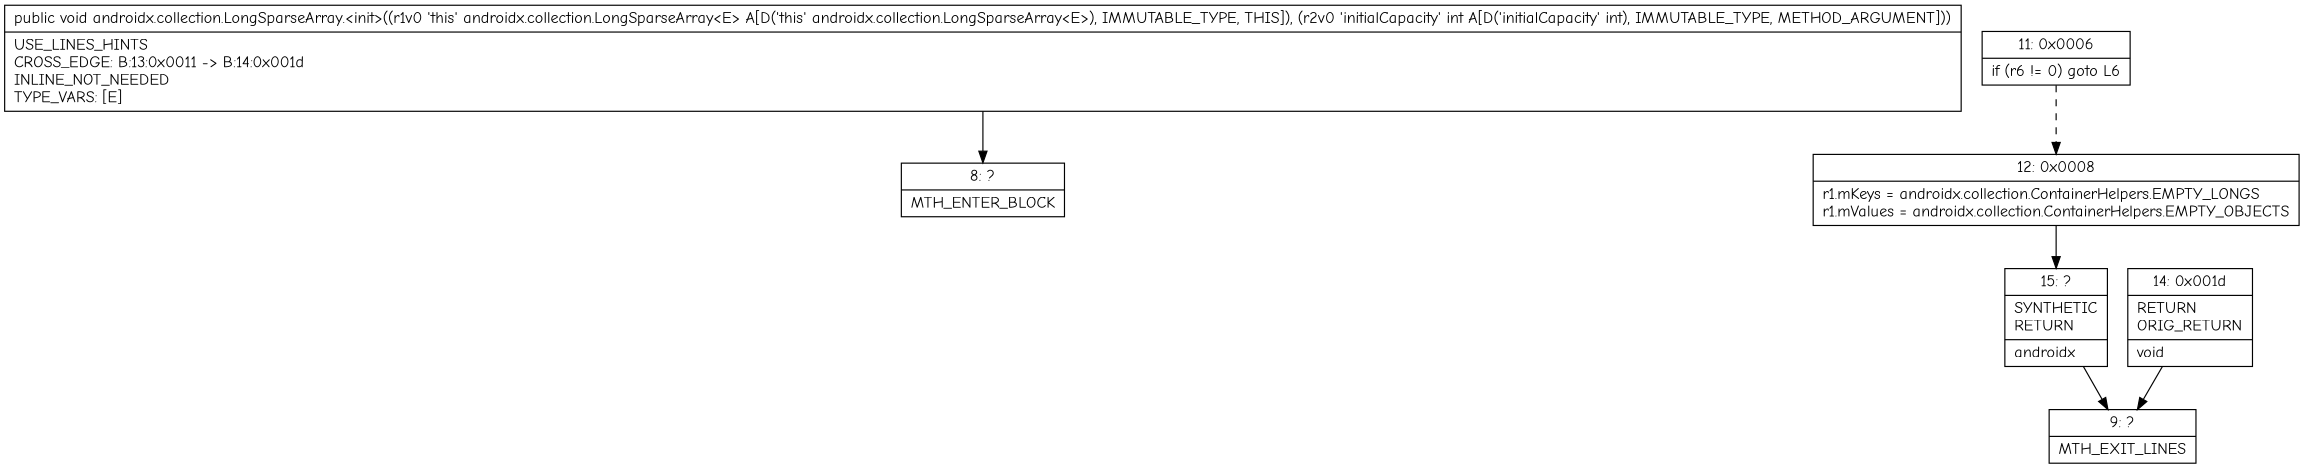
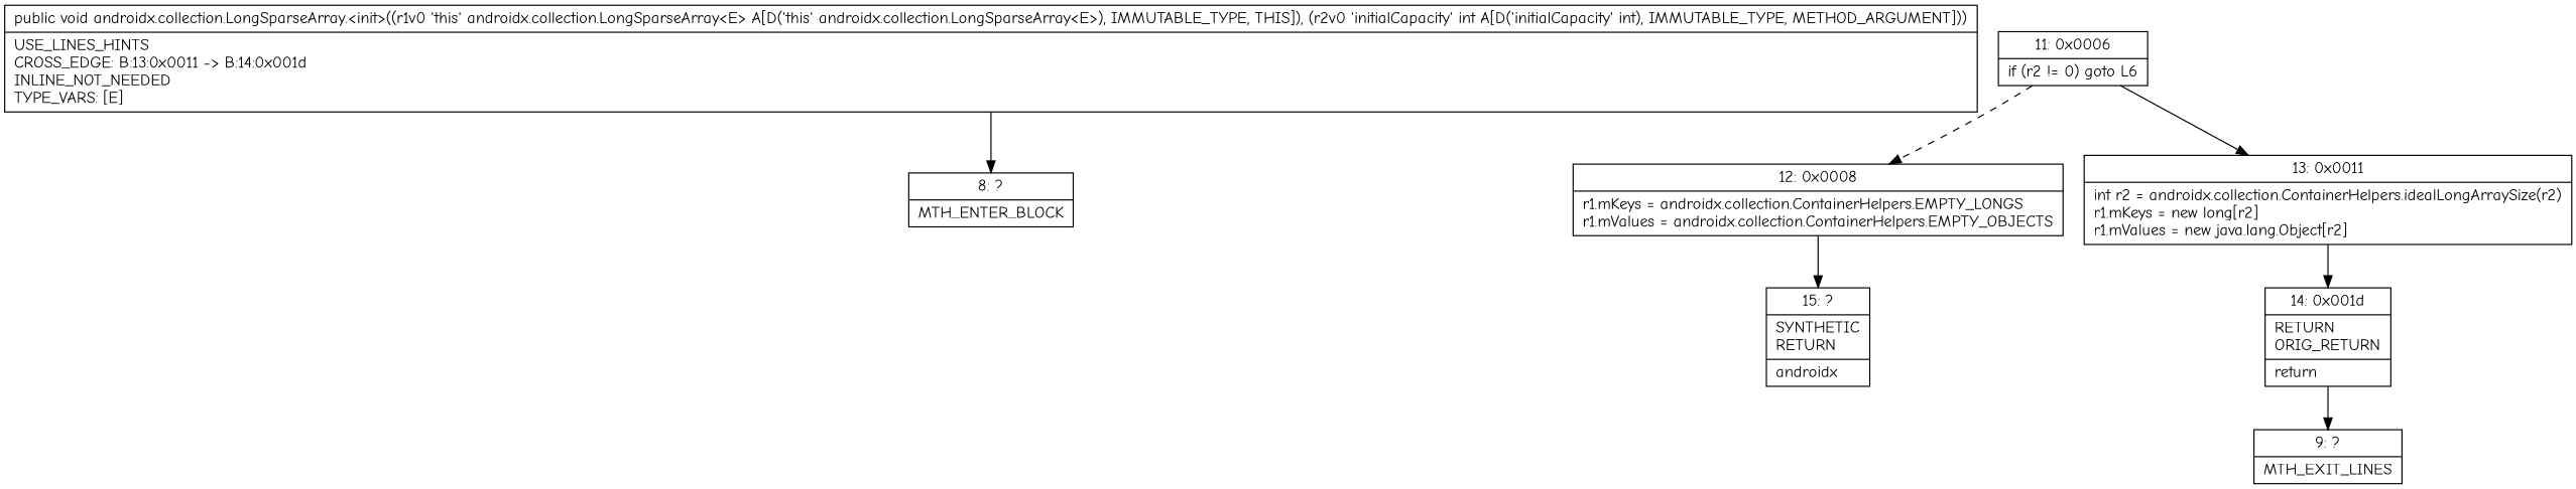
  digraph {
    fontname="Comic Neue"
    node [fontname="Comic Neue" shape=record]
    edge [fontname="Comic Neue"]
    n1 [label="{8\:\ ?|MTH_ENTER_BLOCK\l}"]
-   n2 [label="{11\:\ 0x0006|if (r6 != 0) goto L6\l}"]
+   n2 [label="{11\:\ 0x0006|if (r2 != 0) goto L6\l}"]
    n3 [label="{12\:\ 0x0008|r1.mKeys = androidx.collection.ContainerHelpers.EMPTY_LONGS\lr1.mValues = androidx.collection.ContainerHelpers.EMPTY_OBJECTS\l}"]
+   n4 [label="{13\:\ 0x0011|int r2 = androidx.collection.ContainerHelpers.idealLongArraySize(r2)\lr1.mKeys = new long[r2]\lr1.mValues = new java.lang.Object[r2]\l}"]
    n5 [label="{15\:\ ?|SYNTHETIC\lRETURN\l|androidx\l}"]
-   n6 [label="{14\:\ 0x001d|RETURN\lORIG_RETURN\l|void\l}"]
+   n6 [label="{14\:\ 0x001d|RETURN\lORIG_RETURN\l|return\l}"]
    n7 [label="{9\:\ ?|MTH_EXIT_LINES\l}"]
    n8 [label="{public void androidx.collection.LongSparseArray.\<init\>((r1v0 'this' androidx.collection.LongSparseArray\<E\> A[D('this' androidx.collection.LongSparseArray\<E\>), IMMUTABLE_TYPE, THIS]), (r2v0 'initialCapacity' int A[D('initialCapacity' int), IMMUTABLE_TYPE, METHOD_ARGUMENT]))  | USE_LINES_HINTS\lCROSS_EDGE: B:13:0x0011 \-\> B:14:0x001d\lINLINE_NOT_NEEDED\lTYPE_VARS: [E]\l}"]
    n2 -> n3 [style=dashed]
+   n2 -> n4
    n3 -> n5
-   n5 -> n7
+   n4 -> n6
    n6 -> n7
    n8 -> n1
  }
